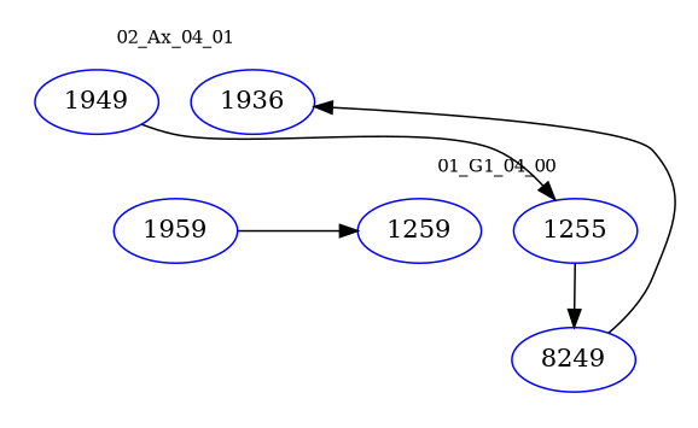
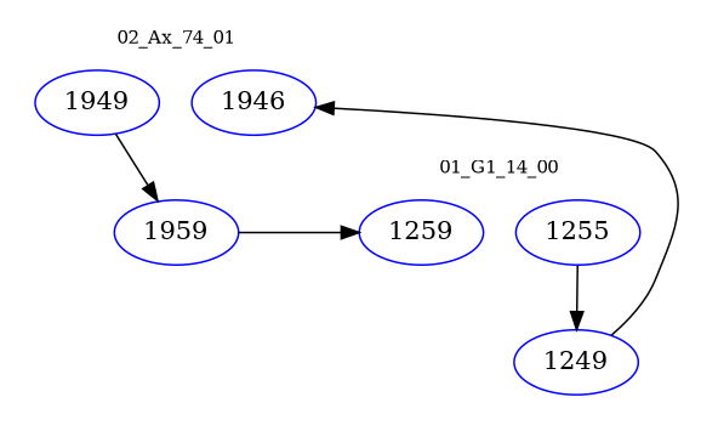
  digraph {
    node [color=blue]
    edge [color=black]
    n1 [label=1949]
-   n2 [label=1936]
+   n2 [label=1946]
    n3 [label=1959]
    n4 [label=1255]
-   n5 [label=8249]
+   n5 [label=1249]
    n6 [label=1259]
    subgraph cluster_1 {
      color=white
      fontsize=10
-     label="02_Ax_04_01"
+     label="02_Ax_74_01"
      n1
      n2
      n3
    }
    subgraph cluster_2 {
      color=white
      fontsize=10
-     label="01_G1_04_00"
+     label="01_G1_14_00"
      n4
      n5
      n6
    }
-   n1 -> n4
+   n1 -> n3
    n3 -> n6
    n4 -> n5
    n5 -> n2
  }
